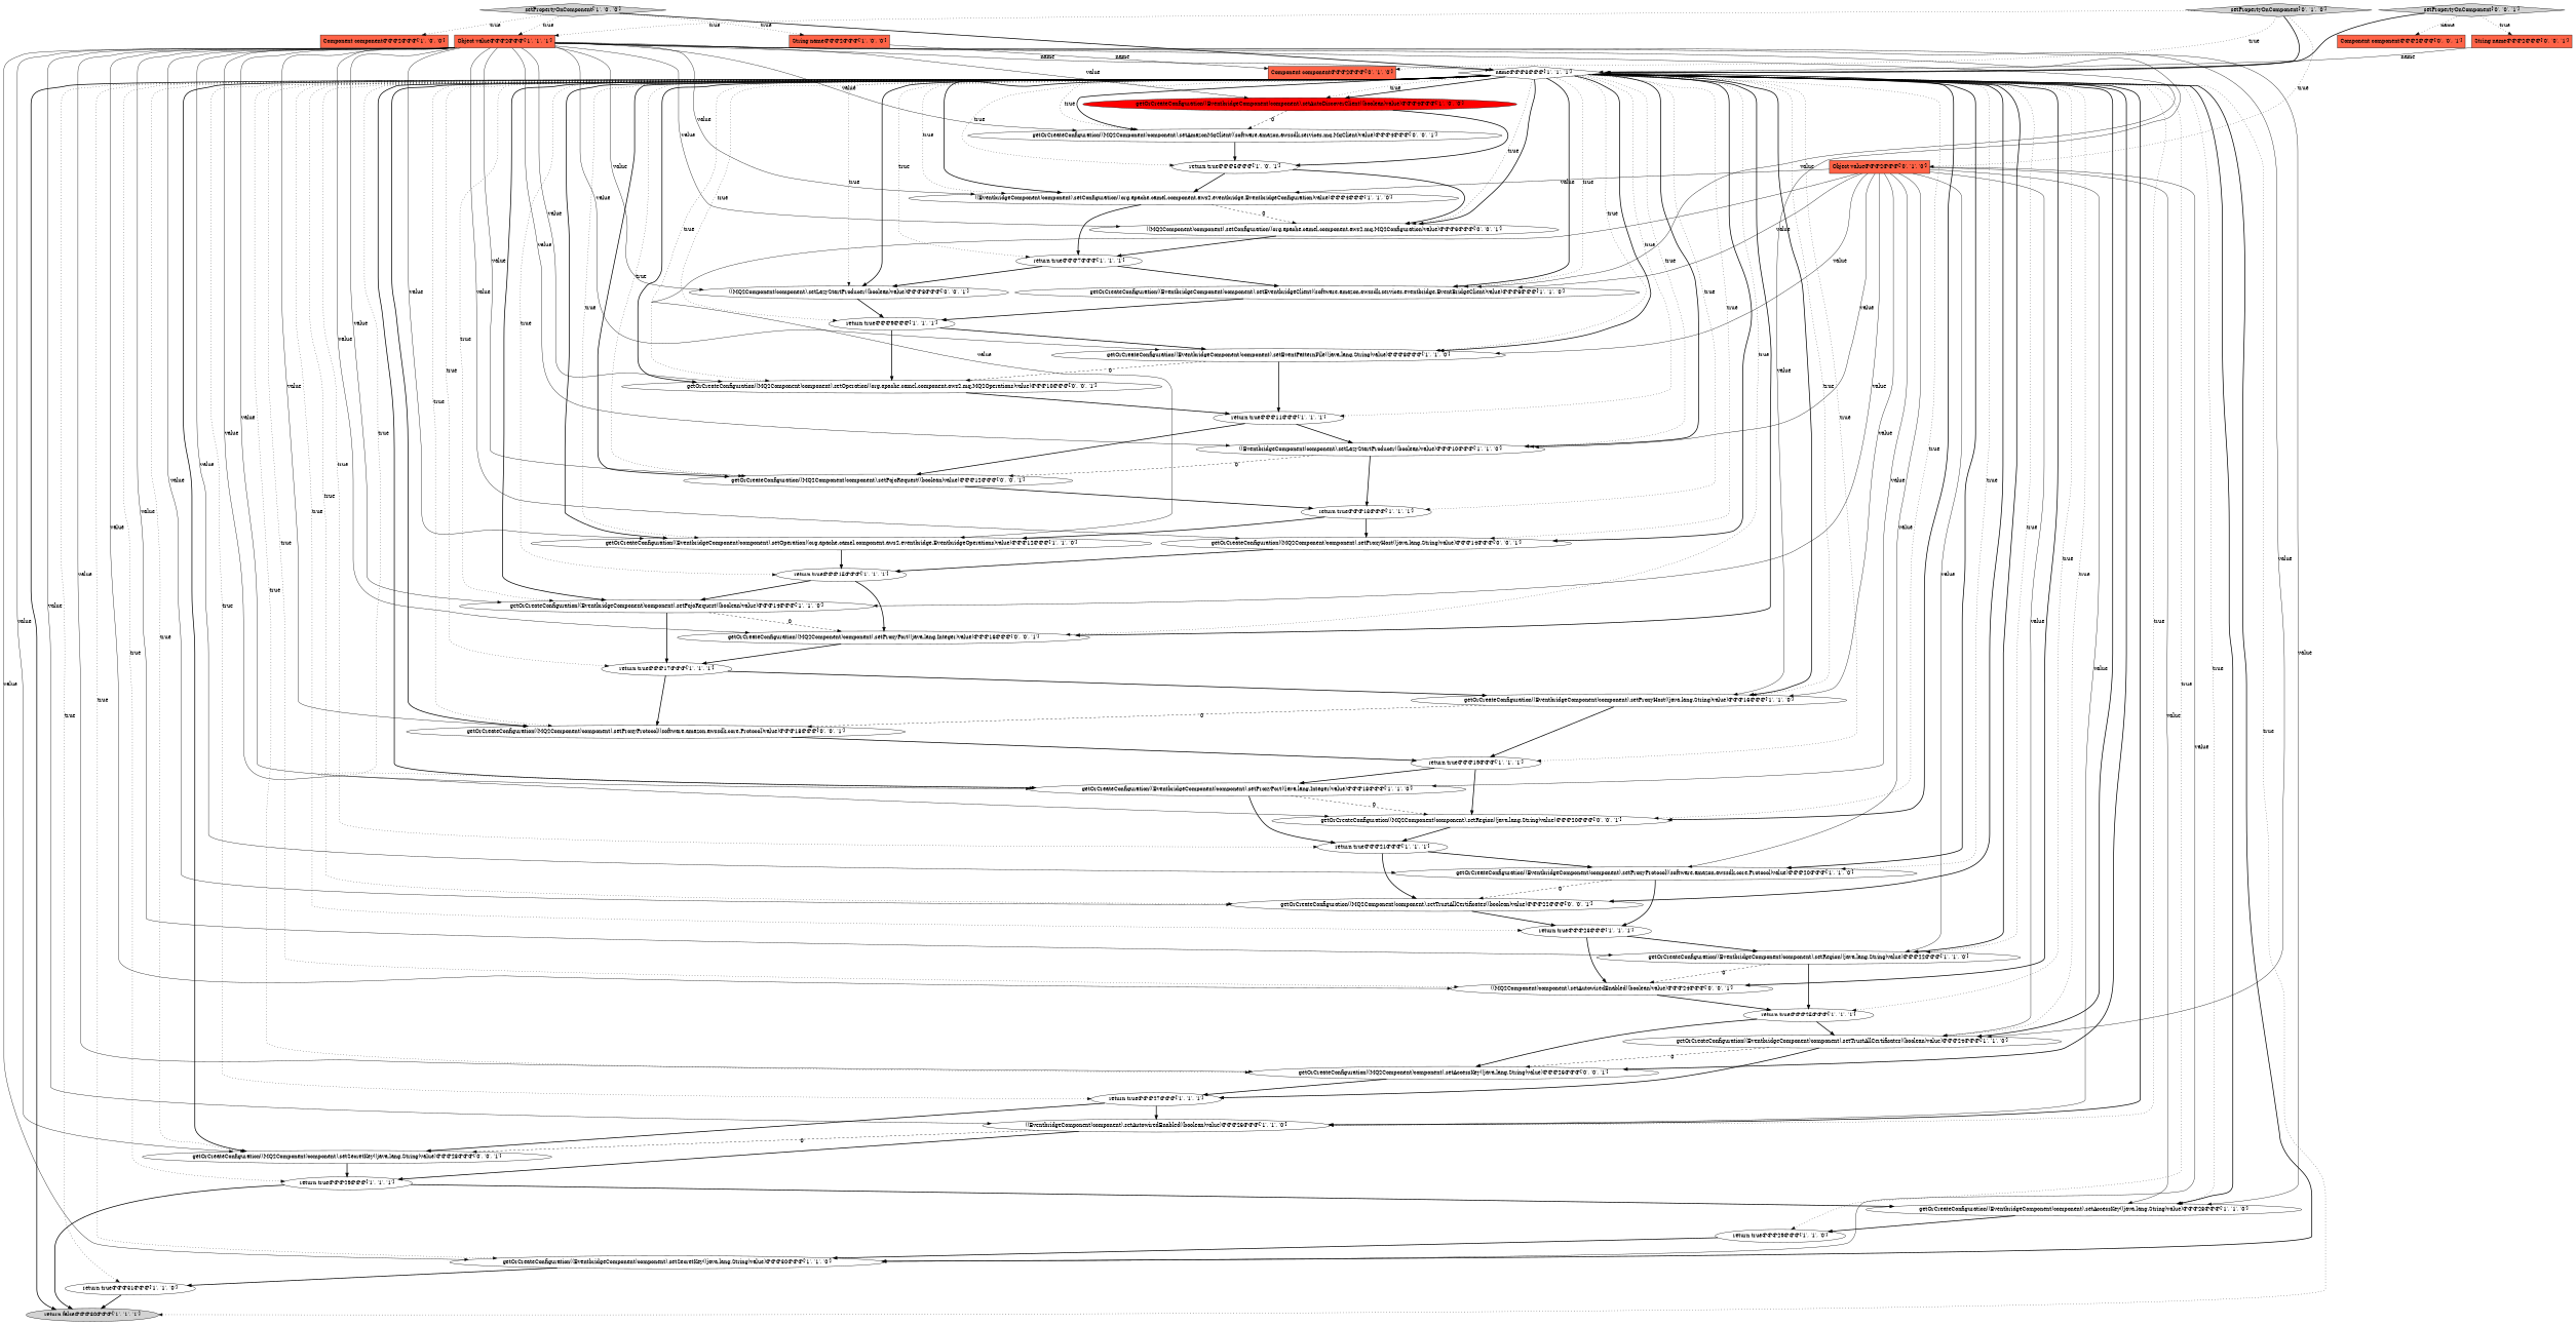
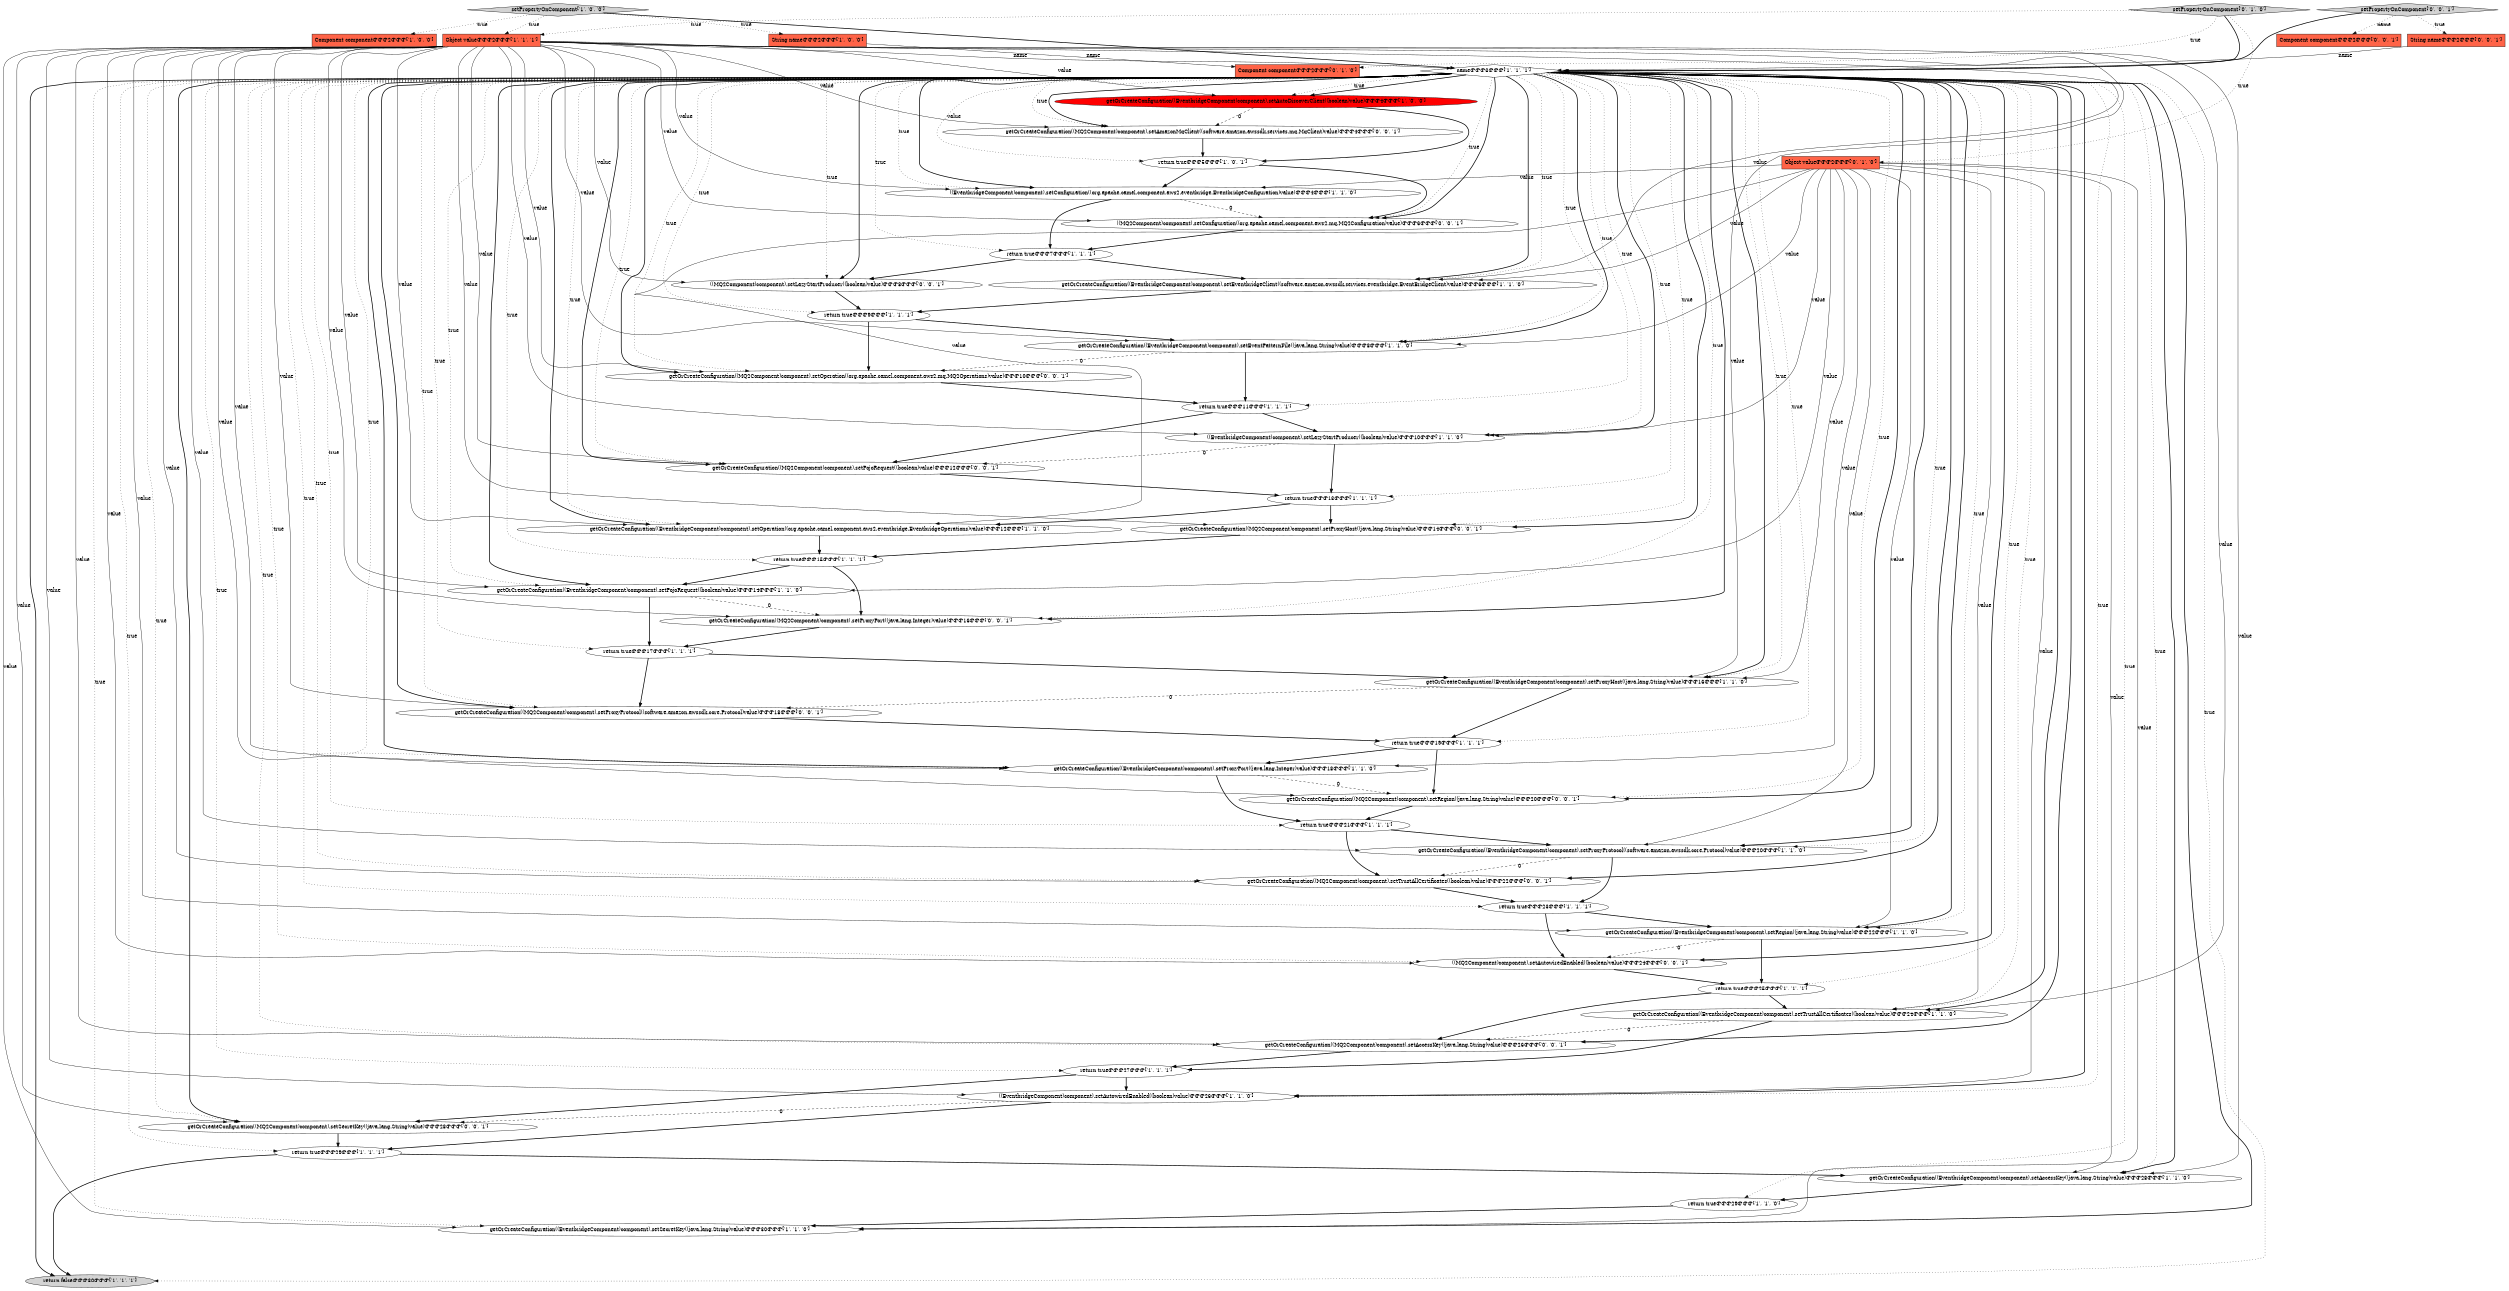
  digraph {
    node [fillcolor=white shape=ellipse style=filled]
    edge [style=bold]
    n1 [label="return true@@@7@@@['1', '1', '1']"]
    n2 [label="((MQ2Component)component).setLazyStartProducer((boolean)value)@@@8@@@['0', '0', '1']"]
    n3 [label="getOrCreateConfiguration((EventbridgeComponent)component).setEventbridgeClient((software.amazon.awssdk.services.eventbridge.EventBridgeClient)value)@@@6@@@['1', '1', '0']"]
    n4 [label="return true@@@9@@@['1', '1', '1']"]
    n5 [label="return true@@@15@@@['1', '1', '1']"]
    n6 [label="getOrCreateConfiguration((MQ2Component)component).setProxyPort((java.lang.Integer)value)@@@16@@@['0', '0', '1']"]
    n7 [label="getOrCreateConfiguration((EventbridgeComponent)component).setPojoRequest((boolean)value)@@@14@@@['1', '1', '0']"]
    n8 [label="return true@@@17@@@['1', '1', '1']"]
    n9 [label="getOrCreateConfiguration((EventbridgeComponent)component).setOperation((org.apache.camel.component.aws2.eventbridge.EventbridgeOperations)value)@@@12@@@['1', '1', '0']"]
    n10 [label="return true@@@27@@@['1', '1', '1']"]
    n11 [label="getOrCreateConfiguration((MQ2Component)component).setSecretKey((java.lang.String)value)@@@28@@@['0', '0', '1']"]
    n12 [label="((EventbridgeComponent)component).setAutowiredEnabled((boolean)value)@@@26@@@['1', '1', '0']"]
    n13 [label="return true@@@29@@@['1', '1', '1']"]
    n14 [fillcolor=tomato label="String name@@@2@@@['1', '0', '0']" shape=box]
    n15 [fillcolor=tomato label="Component component@@@2@@@['0', '1', '0']" shape=box]
    n16 [label="name@@@3@@@['1', '1', '1']" shape=diamond]
    n17 [label="getOrCreateConfiguration((EventbridgeComponent)component).setAccessKey((java.lang.String)value)@@@28@@@['1', '1', '0']"]
    n18 [label="return true@@@29@@@['1', '1', '0']"]
    n19 [label="return true@@@5@@@['1', '0', '1']"]
    n20 [label="((EventbridgeComponent)component).setConfiguration((org.apache.camel.component.aws2.eventbridge.EventbridgeConfiguration)value)@@@4@@@['1', '1', '0']"]
    n21 [label="((MQ2Component)component).setConfiguration((org.apache.camel.component.aws2.mq.MQ2Configuration)value)@@@6@@@['0', '0', '1']"]
    n22 [label="getOrCreateConfiguration((EventbridgeComponent)component).setSecretKey((java.lang.String)value)@@@30@@@['1', '1', '0']"]
-   n23 [label="return true@@@31@@@['1', '1', '0']"]
    n24 [fillcolor=lightgray label="return false@@@30@@@['1', '1', '1']"]
    n25 [label="return true@@@21@@@['1', '1', '1']"]
    n26 [label="getOrCreateConfiguration((MQ2Component)component).setTrustAllCertificates((boolean)value)@@@22@@@['0', '0', '1']"]
    n27 [label="getOrCreateConfiguration((EventbridgeComponent)component).setProxyProtocol((software.amazon.awssdk.core.Protocol)value)@@@20@@@['1', '1', '0']"]
    n28 [label="getOrCreateConfiguration((EventbridgeComponent)component).setTrustAllCertificates((boolean)value)@@@24@@@['1', '1', '0']"]
    n29 [label="getOrCreateConfiguration((MQ2Component)component).setAccessKey((java.lang.String)value)@@@26@@@['0', '0', '1']"]
    n30 [label="getOrCreateConfiguration((EventbridgeComponent)component).setProxyPort((java.lang.Integer)value)@@@18@@@['1', '1', '0']"]
    n31 [label="return true@@@19@@@['1', '1', '1']"]
    n32 [label="((EventbridgeComponent)component).setLazyStartProducer((boolean)value)@@@10@@@['1', '1', '0']"]
    n33 [label="getOrCreateConfiguration((MQ2Component)component).setRegion((java.lang.String)value)@@@20@@@['0', '0', '1']"]
    n34 [label="return true@@@11@@@['1', '1', '1']"]
    n35 [label="getOrCreateConfiguration((MQ2Component)component).setPojoRequest((boolean)value)@@@12@@@['0', '0', '1']"]
    n36 [label="getOrCreateConfiguration((EventbridgeComponent)component).setProxyHost((java.lang.String)value)@@@16@@@['1', '1', '0']"]
    n37 [fillcolor=red label="getOrCreateConfiguration((EventbridgeComponent)component).setAutoDiscoverClient((boolean)value)@@@4@@@['1', '0', '0']"]
    n38 [label="getOrCreateConfiguration((MQ2Component)component).setProxyHost((java.lang.String)value)@@@14@@@['0', '0', '1']"]
    n39 [label="getOrCreateConfiguration((MQ2Component)component).setAmazonMqClient((software.amazon.awssdk.services.mq.MqClient)value)@@@4@@@['0', '0', '1']"]
    n40 [label="getOrCreateConfiguration((MQ2Component)component).setOperation((org.apache.camel.component.aws2.mq.MQ2Operations)value)@@@10@@@['0', '0', '1']"]
    n41 [label="return true@@@23@@@['1', '1', '1']"]
    n42 [label="((MQ2Component)component).setAutowiredEnabled((boolean)value)@@@24@@@['0', '0', '1']"]
    n43 [label="getOrCreateConfiguration((MQ2Component)component).setProxyProtocol((software.amazon.awssdk.core.Protocol)value)@@@18@@@['0', '0', '1']"]
    n44 [label="return true@@@13@@@['1', '1', '1']"]
    n45 [label="getOrCreateConfiguration((EventbridgeComponent)component).setRegion((java.lang.String)value)@@@22@@@['1', '1', '0']"]
    n46 [label="getOrCreateConfiguration((EventbridgeComponent)component).setEventPatternFile((java.lang.String)value)@@@8@@@['1', '1', '0']"]
    n47 [label="return true@@@25@@@['1', '1', '1']"]
    n48 [fillcolor=tomato label="String name@@@2@@@['0', '0', '1']" shape=box]
    n49 [fillcolor=tomato label="Component component@@@2@@@['1', '0', '0']" shape=box]
    n50 [fillcolor=lightgray label="setPropertyOnComponent['1', '0', '0']" shape=diamond]
    n51 [fillcolor=tomato label="Object value@@@2@@@['1', '1', '1']" shape=box]
    n52 [fillcolor=lightgray label="setPropertyOnComponent['0', '1', '0']" shape=diamond]
    n53 [fillcolor=tomato label="Object value@@@2@@@['0', '1', '0']" shape=box]
    n54 [fillcolor=lightgray label="setPropertyOnComponent['0', '0', '1']" shape=diamond]
    n55 [fillcolor=tomato label="Component component@@@2@@@['0', '0', '1']" shape=box]
    n1 -> n2
    n1 -> n3
    n2 -> n4
    n3 -> n4
    n4 -> n40
    n4 -> n46
    n5 -> n6
    n5 -> n7
    n6 -> n8
    n7 -> n6 [label=0 style=dashed]
    n7 -> n8
    n8 -> n36
    n8 -> n43
    n9 -> n5
    n10 -> n11
    n10 -> n12
    n11 -> n13
    n12 -> n11 [label=0 style=dashed]
    n12 -> n13
    n13 -> n17
    n13 -> n24
    n14 -> n15 [label=name style=solid]
    n16 -> n1 [label=true style=dotted]
    n16 -> n2 [label=true style=dotted]
    n16 -> n2
    n16 -> n3
    n16 -> n3 [label=true style=dotted]
    n16 -> n4 [label=true style=dotted]
    n16 -> n5 [label=true style=dotted]
    n16 -> n6 [label=true style=dotted]
    n16 -> n6
    n16 -> n7 [label=true style=dotted]
    n16 -> n7
    n16 -> n8 [label=true style=dotted]
    n16 -> n9 [label=true style=dotted]
    n16 -> n9
    n16 -> n10 [label=true style=dotted]
    n16 -> n11
    n16 -> n11 [label=true style=dotted]
    n16 -> n12 [label=true style=dotted]
    n16 -> n12
    n16 -> n13 [label=true style=dotted]
    n16 -> n17 [label=true style=dotted]
    n16 -> n17
    n16 -> n18 [label=true style=dotted]
-   n16 -> n19 [label=true style=dotted]
+   n16 -> n19 [label=value style=dotted]
    n16 -> n20 [label=true style=dotted]
    n16 -> n20
    n16 -> n21 [label=true style=dotted]
    n16 -> n21
    n16 -> n22 [label=true style=dotted]
    n16 -> n22
-   n16 -> n23 [label=true style=dotted]
    n16 -> n24
    n16 -> n24 [label=true style=dotted]
    n16 -> n25 [label=true style=dotted]
    n16 -> n26
    n16 -> n26 [label=true style=dotted]
    n16 -> n27 [label=true style=dotted]
    n16 -> n27
    n16 -> n28 [label=true style=dotted]
    n16 -> n28
    n16 -> n29
    n16 -> n29 [label=true style=dotted]
    n16 -> n30
    n16 -> n30 [label=true style=dotted]
    n16 -> n31 [label=true style=dotted]
    n16 -> n32
    n16 -> n32 [label=true style=dotted]
    n16 -> n33
    n16 -> n33 [label=true style=dotted]
    n16 -> n34 [label=true style=dotted]
    n16 -> n35
    n16 -> n35 [label=true style=dotted]
    n16 -> n36
    n16 -> n36 [label=true style=dotted]
    n16 -> n37
    n16 -> n37 [label=true style=dotted]
    n16 -> n38
    n16 -> n38 [label=true style=dotted]
    n16 -> n39
    n16 -> n39 [label=true style=dotted]
    n16 -> n40
    n16 -> n40 [label=true style=dotted]
    n16 -> n41 [label=true style=dotted]
    n16 -> n42
    n16 -> n42 [label=true style=dotted]
    n16 -> n43 [label=true style=dotted]
    n16 -> n43
    n16 -> n44 [label=true style=dotted]
    n16 -> n45
    n16 -> n45 [label=true style=dotted]
    n16 -> n46 [label=true style=dotted]
    n16 -> n46
    n16 -> n47 [label=true style=dotted]
    n17 -> n18
    n18 -> n22
    n19 -> n20
    n19 -> n21
    n20 -> n1
    n20 -> n21 [label=0 style=dashed]
    n21 -> n1
-   n22 -> n23
-   n23 -> n24
    n25 -> n26
    n25 -> n27
    n26 -> n41
    n27 -> n26 [label=0 style=dashed]
    n27 -> n41
    n28 -> n10
    n28 -> n29 [label=0 style=dashed]
    n29 -> n10
    n30 -> n25
    n30 -> n33 [label=0 style=dashed]
    n31 -> n30
    n31 -> n33
    n32 -> n35 [label=0 style=dashed]
    n32 -> n44
    n33 -> n25
    n34 -> n32
    n34 -> n35
    n35 -> n44
    n36 -> n31
    n36 -> n43 [label=0 style=dashed]
    n37 -> n19
    n37 -> n39 [label=0 style=dashed]
    n38 -> n5
    n39 -> n19
    n40 -> n34
    n41 -> n42
    n41 -> n45
    n42 -> n47
    n43 -> n31
    n44 -> n9
    n44 -> n38
    n45 -> n42 [label=0 style=dashed]
    n45 -> n47
    n46 -> n34
    n46 -> n40 [label=0 style=dashed]
    n47 -> n28
    n47 -> n29
    n48 -> n16 [label=name style=solid]
    n50 -> n14 [label=true style=dotted]
    n50 -> n16
    n50 -> n49 [label=true style=dotted]
    n50 -> n51 [label=true style=dotted]
    n51 -> n2 [label=value style=solid]
    n51 -> n3 [label=value style=solid]
    n51 -> n6 [label=value style=solid]
    n51 -> n7 [label=value style=solid]
    n51 -> n9 [label=value style=solid]
    n51 -> n11 [label=value style=solid]
    n51 -> n12 [label=value style=solid]
    n51 -> n16 [label=name style=solid]
    n51 -> n17 [label=value style=solid]
    n51 -> n20 [label=value style=solid]
    n51 -> n21 [label=value style=solid]
    n51 -> n22 [label=value style=solid]
    n51 -> n26 [label=value style=solid]
    n51 -> n27 [label=value style=solid]
    n51 -> n28 [label=value style=solid]
    n51 -> n29 [label=value style=solid]
    n51 -> n30 [label=value style=solid]
    n51 -> n32 [label=value style=solid]
    n51 -> n33 [label=value style=solid]
    n51 -> n35 [label=value style=solid]
    n51 -> n36 [label=value style=solid]
    n51 -> n37 [label=value style=solid]
    n51 -> n38 [label=value style=solid]
    n51 -> n39 [label=value style=solid]
    n51 -> n40 [label=value style=solid]
    n51 -> n42 [label=value style=solid]
    n51 -> n43 [label=value style=solid]
    n51 -> n45 [label=value style=solid]
    n51 -> n46 [label=value style=solid]
    n52 -> n15 [label=true style=dotted]
    n52 -> n16
    n52 -> n51 [label=true style=dotted]
    n52 -> n53 [label=true style=dotted]
    n53 -> n3 [label=value style=solid]
    n53 -> n7 [label=value style=solid]
    n53 -> n9 [label=value style=solid]
    n53 -> n12 [label=value style=solid]
    n53 -> n17 [label=value style=solid]
    n53 -> n20 [label=value style=solid]
    n53 -> n22 [label=value style=solid]
    n53 -> n27 [label=value style=solid]
    n53 -> n28 [label=value style=solid]
    n53 -> n30 [label=value style=solid]
    n53 -> n32 [label=value style=solid]
    n53 -> n36 [label=value style=solid]
    n53 -> n45 [label=value style=solid]
    n53 -> n46 [label=value style=solid]
    n54 -> n16
    n54 -> n48 [label=true style=dotted]
    n54 -> n55 [label=name style=dotted]
  }
